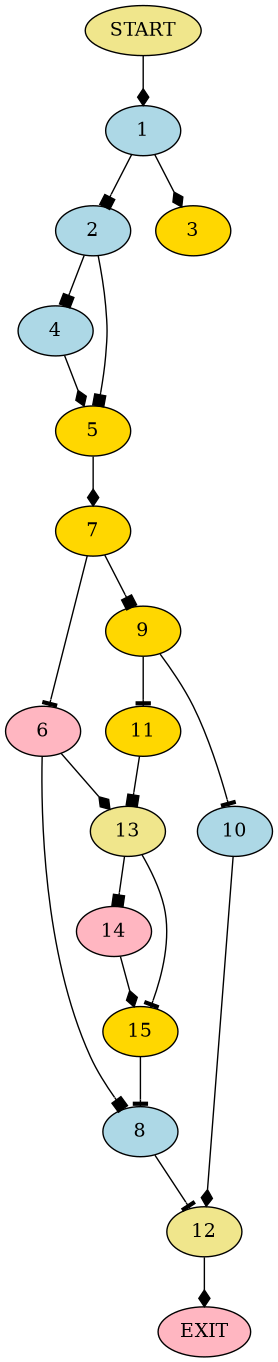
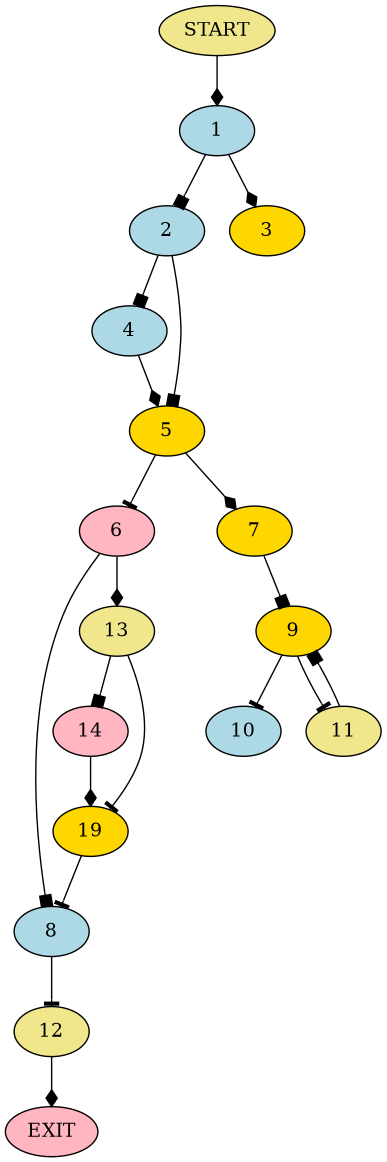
  digraph {
    node [fillcolor=lightblue style=filled]
    edge [arrowhead=diamond]
    n1 [fillcolor=khaki label=START]
    1
    2
    3 [fillcolor=gold]
    n5 [fillcolor=lightpink label=EXIT]
    4
    5 [fillcolor=gold]
    6 [fillcolor=lightpink]
    7 [fillcolor=gold]
    8
    13 [fillcolor=khaki]
    9 [fillcolor=gold]
    12 [fillcolor=khaki]
    10
-   11 [fillcolor=gold]
+   11 [fillcolor=khaki]
    14 [fillcolor=lightpink]
-   15 [fillcolor=gold]
+   15 [fillcolor=gold label=19]
    n1 -> 1
    1 -> 2 [arrowhead=box]
    1 -> 3
    2 -> 4 [arrowhead=box]
    2 -> 5 [arrowhead=box]
    4 -> 5
-   7 -> 6 [arrowhead=tee]
+   5 -> 6 [arrowhead=tee]
    5 -> 7
    6 -> 8 [arrowhead=box]
    6 -> 13
    7 -> 9 [arrowhead=box]
    8 -> 12 [arrowhead=tee]
    13 -> 14 [arrowhead=box]
    13 -> 15 [arrowhead=tee]
    9 -> 10 [arrowhead=tee]
    9 -> 11 [arrowhead=tee]
    12 -> n5
-   10 -> 12
-   11 -> 13 [arrowhead=box]
+   11 -> 9 [arrowhead=box]
    14 -> 15
    15 -> 8 [arrowhead=tee]
  }
